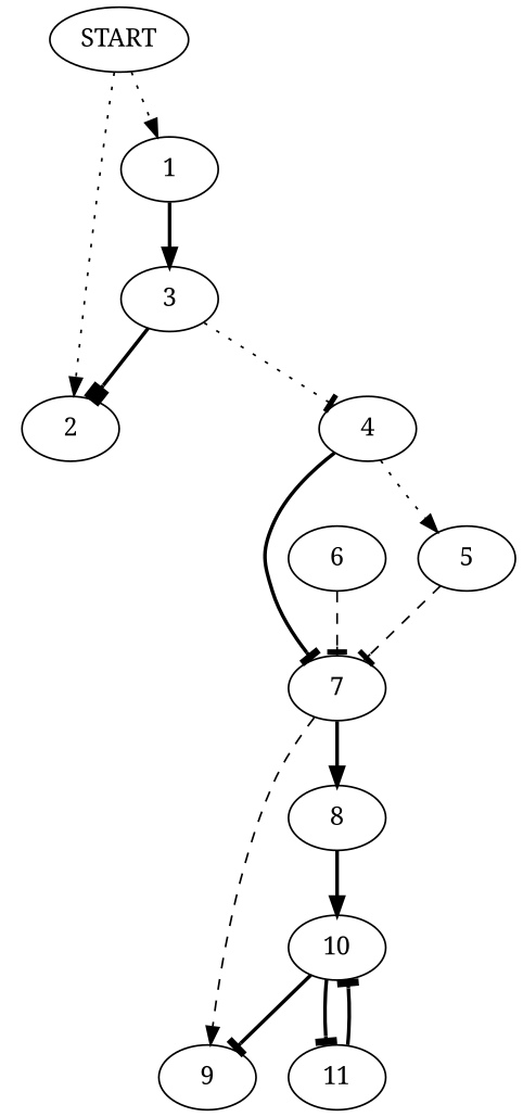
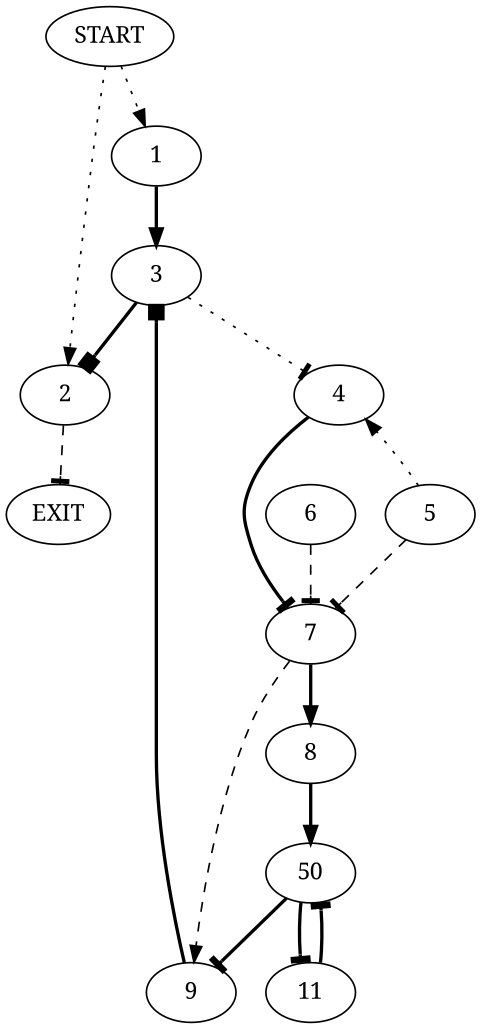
  digraph {
    fontname="Noto Serif"
    node [fontname="Noto Serif"]
    edge [arrowhead=tee fontname="Noto Serif" style=bold]
    n1 [label=START]
    1
    2
    3
+   n5 [label=EXIT]
    4
    5
    7
    6
    8
    9
-   10
+   10 [label=50]
    11
    n1 -> 1 [arrowhead=normal style=dotted]
    n1 -> 2 [arrowhead=normal style=dotted]
    1 -> 3 [arrowhead=normal]
+   2 -> n5 [style=dashed]
    3 -> 2 [arrowhead=box]
    3 -> 4 [style=dotted]
-   4 -> 5 [arrowhead=normal style=dotted]
+   5 -> 4 [arrowhead=normal style=dotted]
    4 -> 7
    5 -> 7 [style=dashed]
    7 -> 8 [arrowhead=normal]
    7 -> 9 [arrowhead=normal style=dashed]
    6 -> 7 [style=dashed]
    8 -> 10 [arrowhead=normal]
+   9 -> 3 [arrowhead=box]
    10 -> 9
    10 -> 11
    11 -> 10
  }
